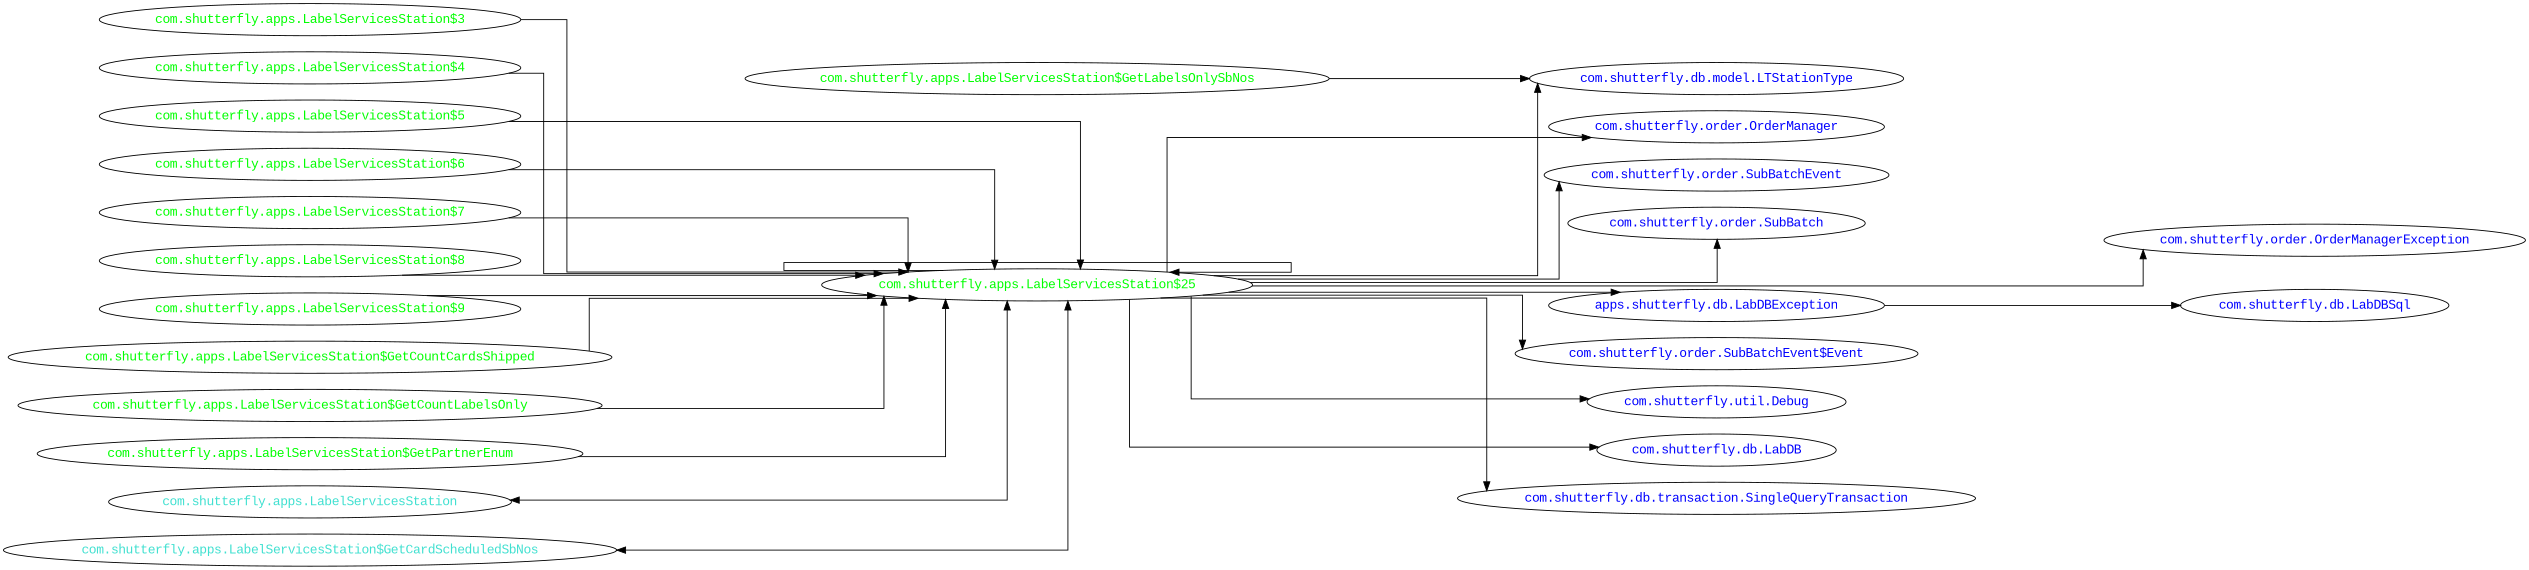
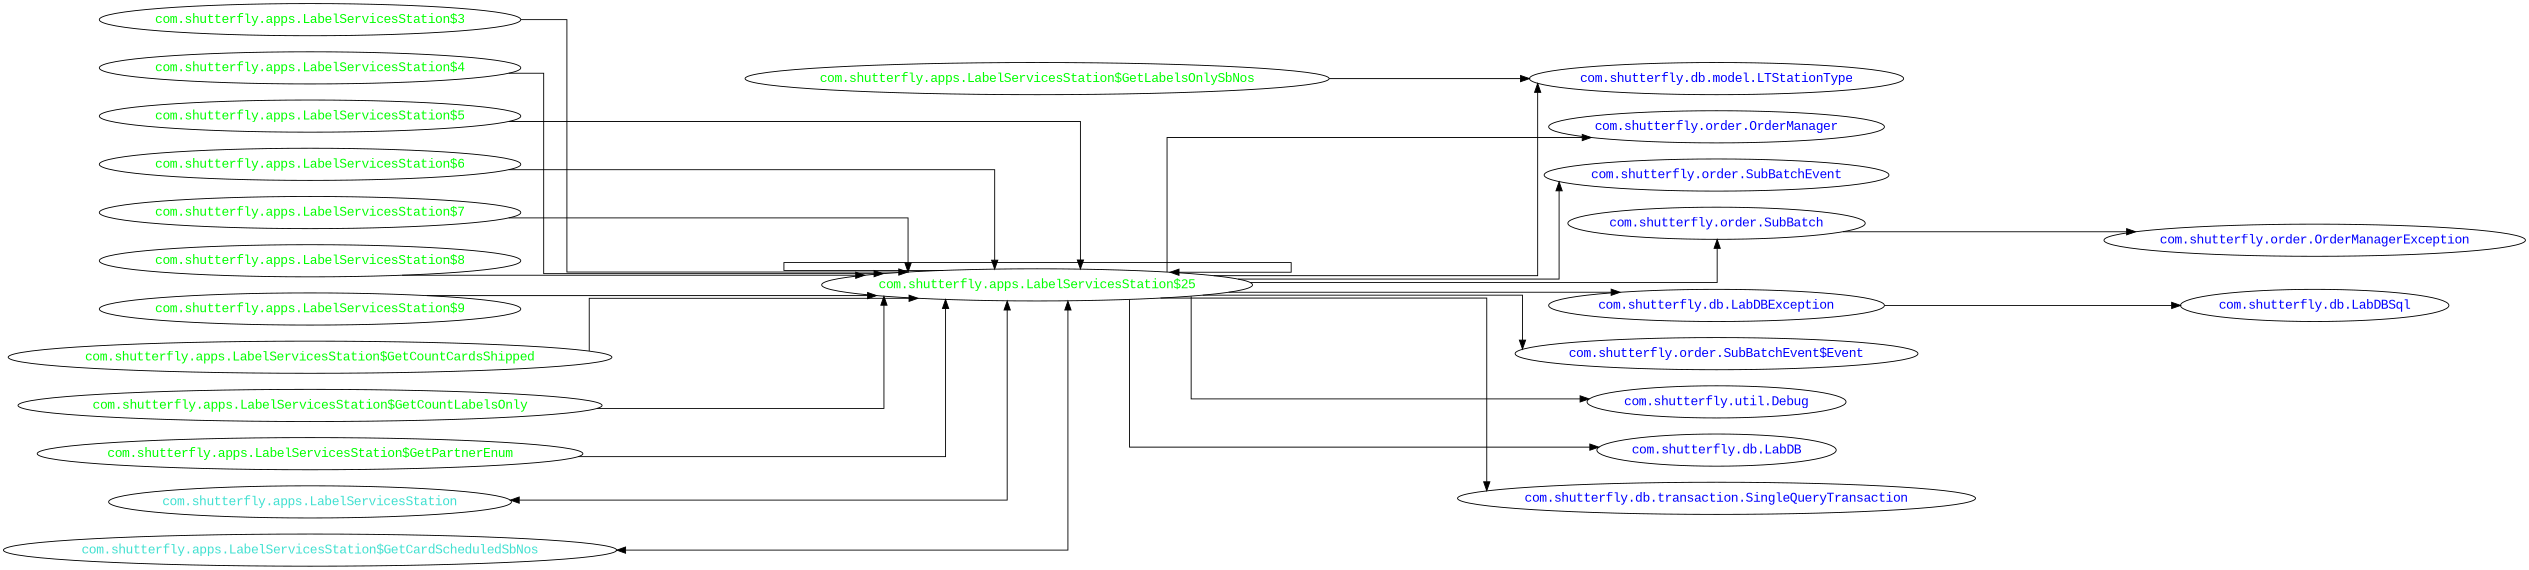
  digraph {
    concentrate=true
    fontname="Liberation Mono"
    rankdir=LR
    ranksep=2.0
    splines=ortho
    node [fontcolor=green fontname="Liberation Mono"]
    edge [fontname="Liberation Mono"]
    "com.shutterfly.apps.LabelServicesStation$25"
    "com.shutterfly.order.OrderManager" [fontcolor=blue]
    "com.shutterfly.order.SubBatchEvent" [fontcolor=blue]
    "com.shutterfly.order.SubBatch" [fontcolor=blue]
-   "com.shutterfly.db.LabDBException" [fontcolor=blue label="apps.shutterfly.db.LabDBException"]
+   "com.shutterfly.db.LabDBException" [fontcolor=blue]
    "com.shutterfly.order.OrderManagerException" [fontcolor=blue]
    "com.shutterfly.db.model.LTStationType" [fontcolor=blue]
    "com.shutterfly.order.SubBatchEvent$Event" [fontcolor=blue]
    "com.shutterfly.util.Debug" [fontcolor=blue]
    "com.shutterfly.db.LabDB" [fontcolor=blue]
    "com.shutterfly.db.transaction.SingleQueryTransaction" [fontcolor=blue]
    "com.shutterfly.db.LabDBSql" [fontcolor=blue]
    "com.shutterfly.apps.LabelServicesStation$3"
    "com.shutterfly.apps.LabelServicesStation$4"
    "com.shutterfly.apps.LabelServicesStation$5"
    "com.shutterfly.apps.LabelServicesStation$6"
    "com.shutterfly.apps.LabelServicesStation$7"
    "com.shutterfly.apps.LabelServicesStation$8"
    "com.shutterfly.apps.LabelServicesStation$9"
    "com.shutterfly.apps.LabelServicesStation$GetCountCardsShipped"
    "com.shutterfly.apps.LabelServicesStation$GetCountLabelsOnly"
    "com.shutterfly.apps.LabelServicesStation$GetLabelsOnlySbNos"
    "com.shutterfly.apps.LabelServicesStation$GetPartnerEnum"
    "com.shutterfly.apps.LabelServicesStation" [fontcolor=turquoise]
    "com.shutterfly.apps.LabelServicesStation$GetCardScheduledSbNos" [fontcolor=turquoise]
    "com.shutterfly.apps.LabelServicesStation$25" -> "com.shutterfly.apps.LabelServicesStation$25"
    "com.shutterfly.apps.LabelServicesStation$25" -> "com.shutterfly.order.OrderManager"
    "com.shutterfly.apps.LabelServicesStation$25" -> "com.shutterfly.order.SubBatchEvent"
    "com.shutterfly.apps.LabelServicesStation$25" -> "com.shutterfly.order.SubBatch"
    "com.shutterfly.apps.LabelServicesStation$25" -> "com.shutterfly.db.LabDBException"
-   "com.shutterfly.apps.LabelServicesStation$25" -> "com.shutterfly.order.OrderManagerException"
+   "com.shutterfly.order.SubBatch" -> "com.shutterfly.order.OrderManagerException"
    "com.shutterfly.apps.LabelServicesStation$25" -> "com.shutterfly.db.model.LTStationType"
    "com.shutterfly.apps.LabelServicesStation$25" -> "com.shutterfly.order.SubBatchEvent$Event"
    "com.shutterfly.apps.LabelServicesStation$25" -> "com.shutterfly.util.Debug"
    "com.shutterfly.apps.LabelServicesStation$25" -> "com.shutterfly.db.LabDB"
    "com.shutterfly.apps.LabelServicesStation$25" -> "com.shutterfly.db.transaction.SingleQueryTransaction"
    "com.shutterfly.db.LabDBException" -> "com.shutterfly.db.LabDBSql"
    "com.shutterfly.apps.LabelServicesStation$3" -> "com.shutterfly.apps.LabelServicesStation$25"
    "com.shutterfly.apps.LabelServicesStation$4" -> "com.shutterfly.apps.LabelServicesStation$25"
    "com.shutterfly.apps.LabelServicesStation$5" -> "com.shutterfly.apps.LabelServicesStation$25"
    "com.shutterfly.apps.LabelServicesStation$6" -> "com.shutterfly.apps.LabelServicesStation$25"
    "com.shutterfly.apps.LabelServicesStation$7" -> "com.shutterfly.apps.LabelServicesStation$25"
    "com.shutterfly.apps.LabelServicesStation$8" -> "com.shutterfly.apps.LabelServicesStation$25"
    "com.shutterfly.apps.LabelServicesStation$9" -> "com.shutterfly.apps.LabelServicesStation$25"
    "com.shutterfly.apps.LabelServicesStation$GetCountCardsShipped" -> "com.shutterfly.apps.LabelServicesStation$25"
    "com.shutterfly.apps.LabelServicesStation$GetCountLabelsOnly" -> "com.shutterfly.apps.LabelServicesStation$25"
    "com.shutterfly.apps.LabelServicesStation$GetLabelsOnlySbNos" -> "com.shutterfly.db.model.LTStationType"
    "com.shutterfly.apps.LabelServicesStation$GetPartnerEnum" -> "com.shutterfly.apps.LabelServicesStation$25"
    "com.shutterfly.apps.LabelServicesStation" -> "com.shutterfly.apps.LabelServicesStation$25" [dir=both]
    "com.shutterfly.apps.LabelServicesStation$GetCardScheduledSbNos" -> "com.shutterfly.apps.LabelServicesStation$25" [dir=both]
  }
